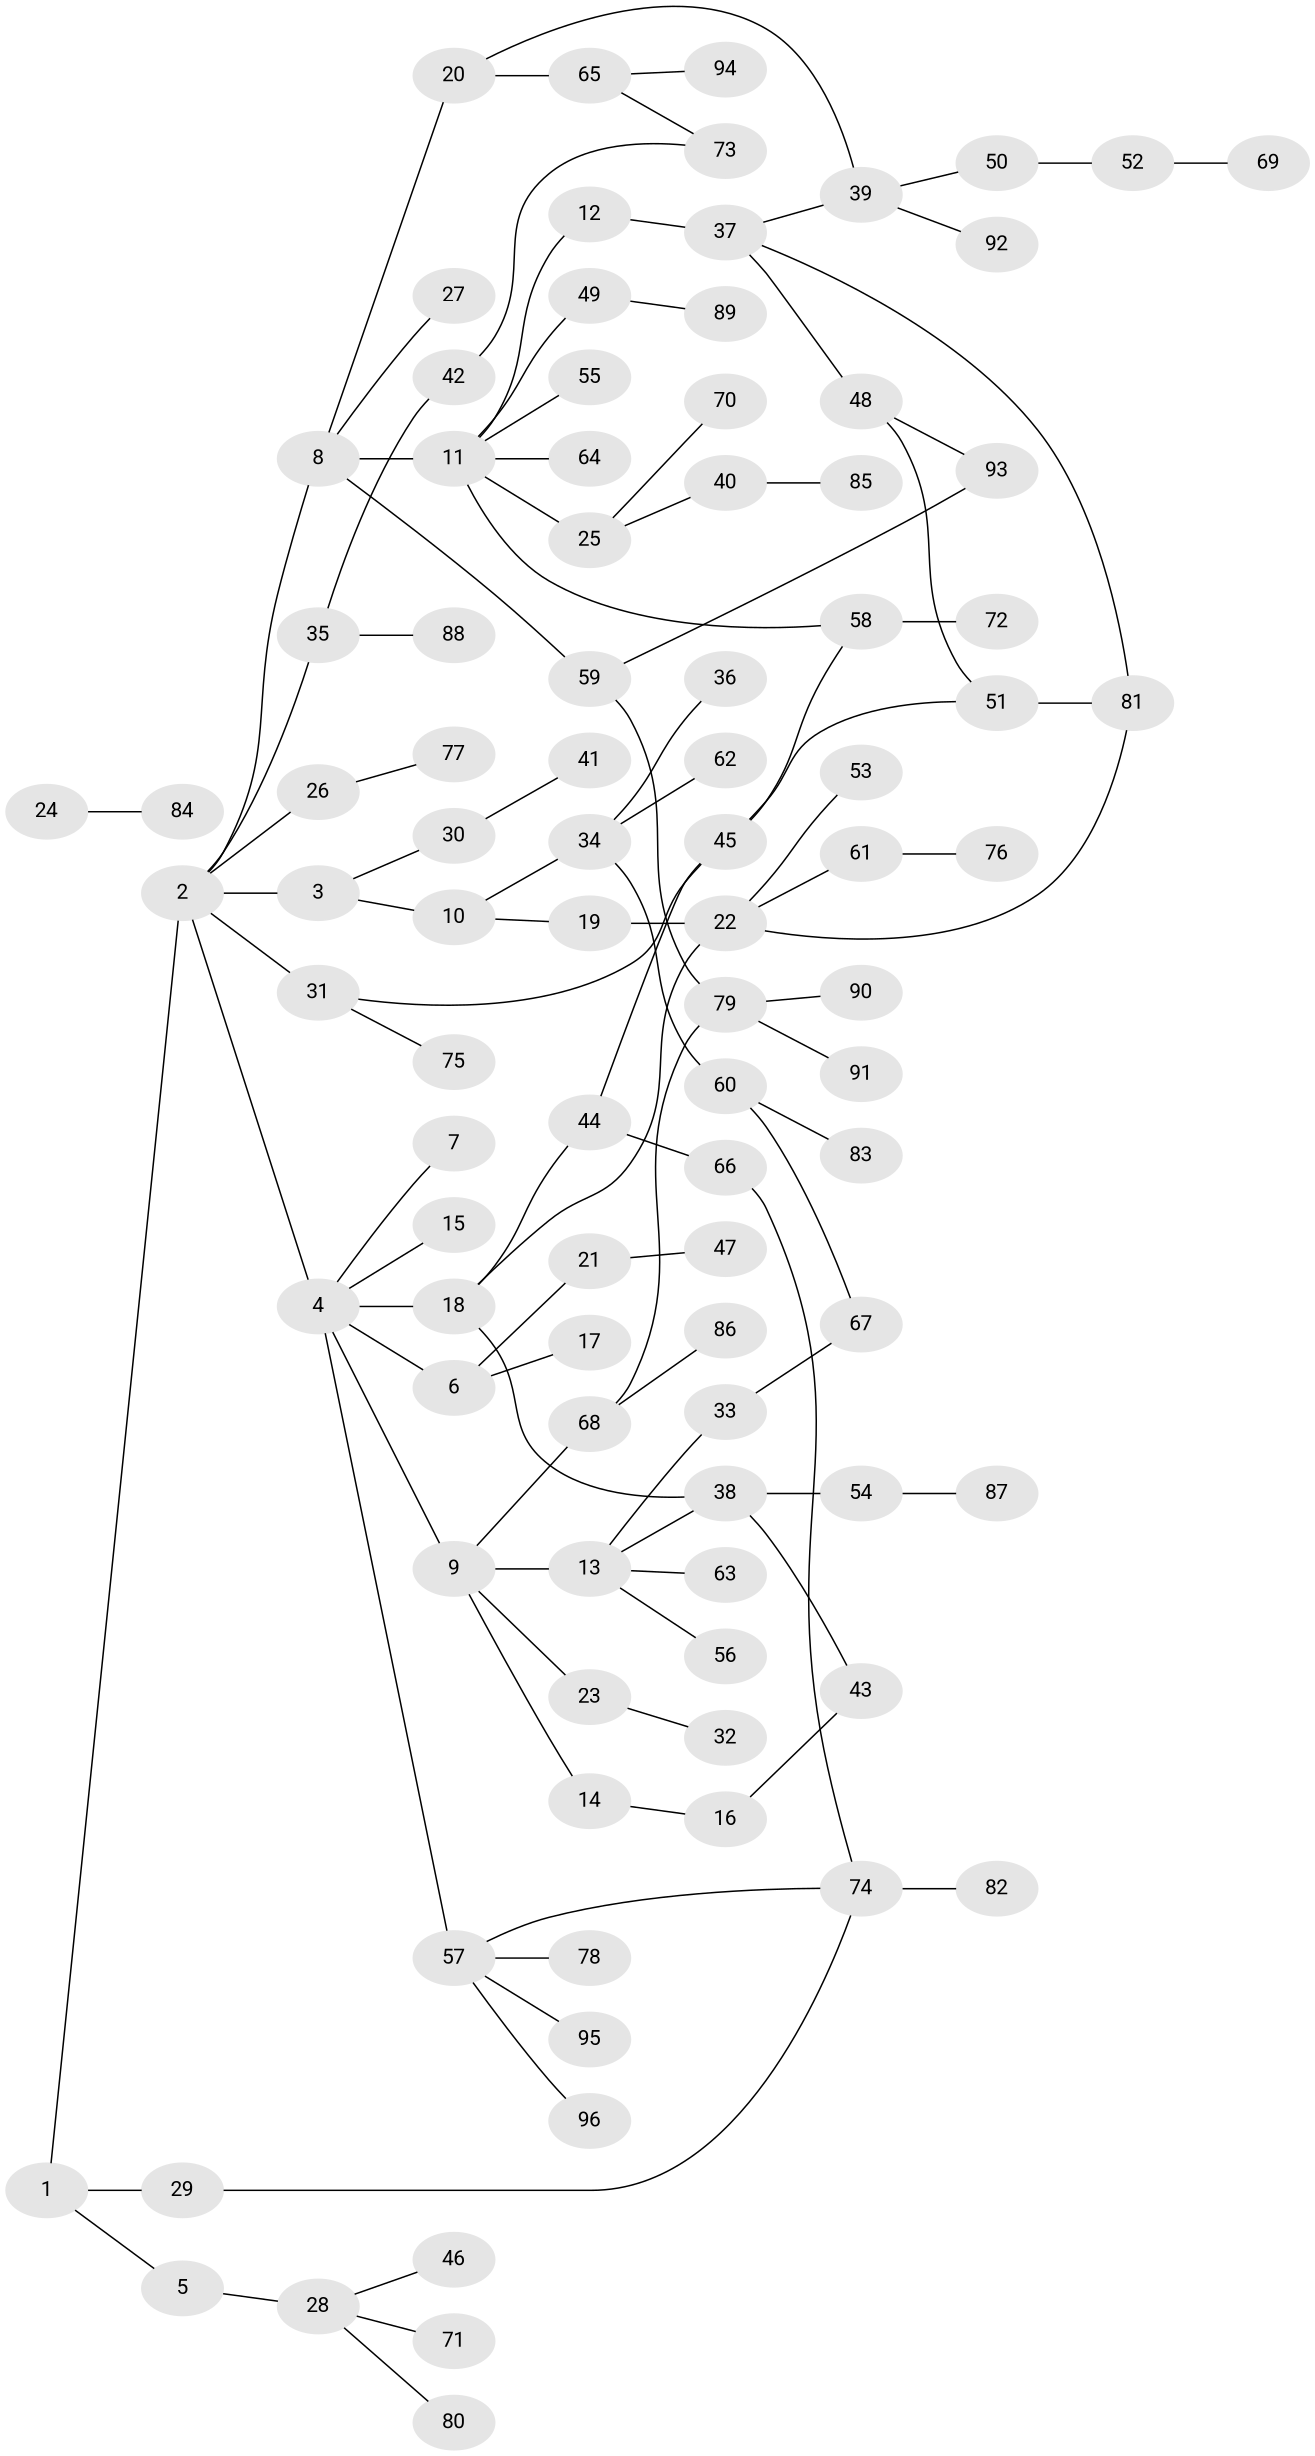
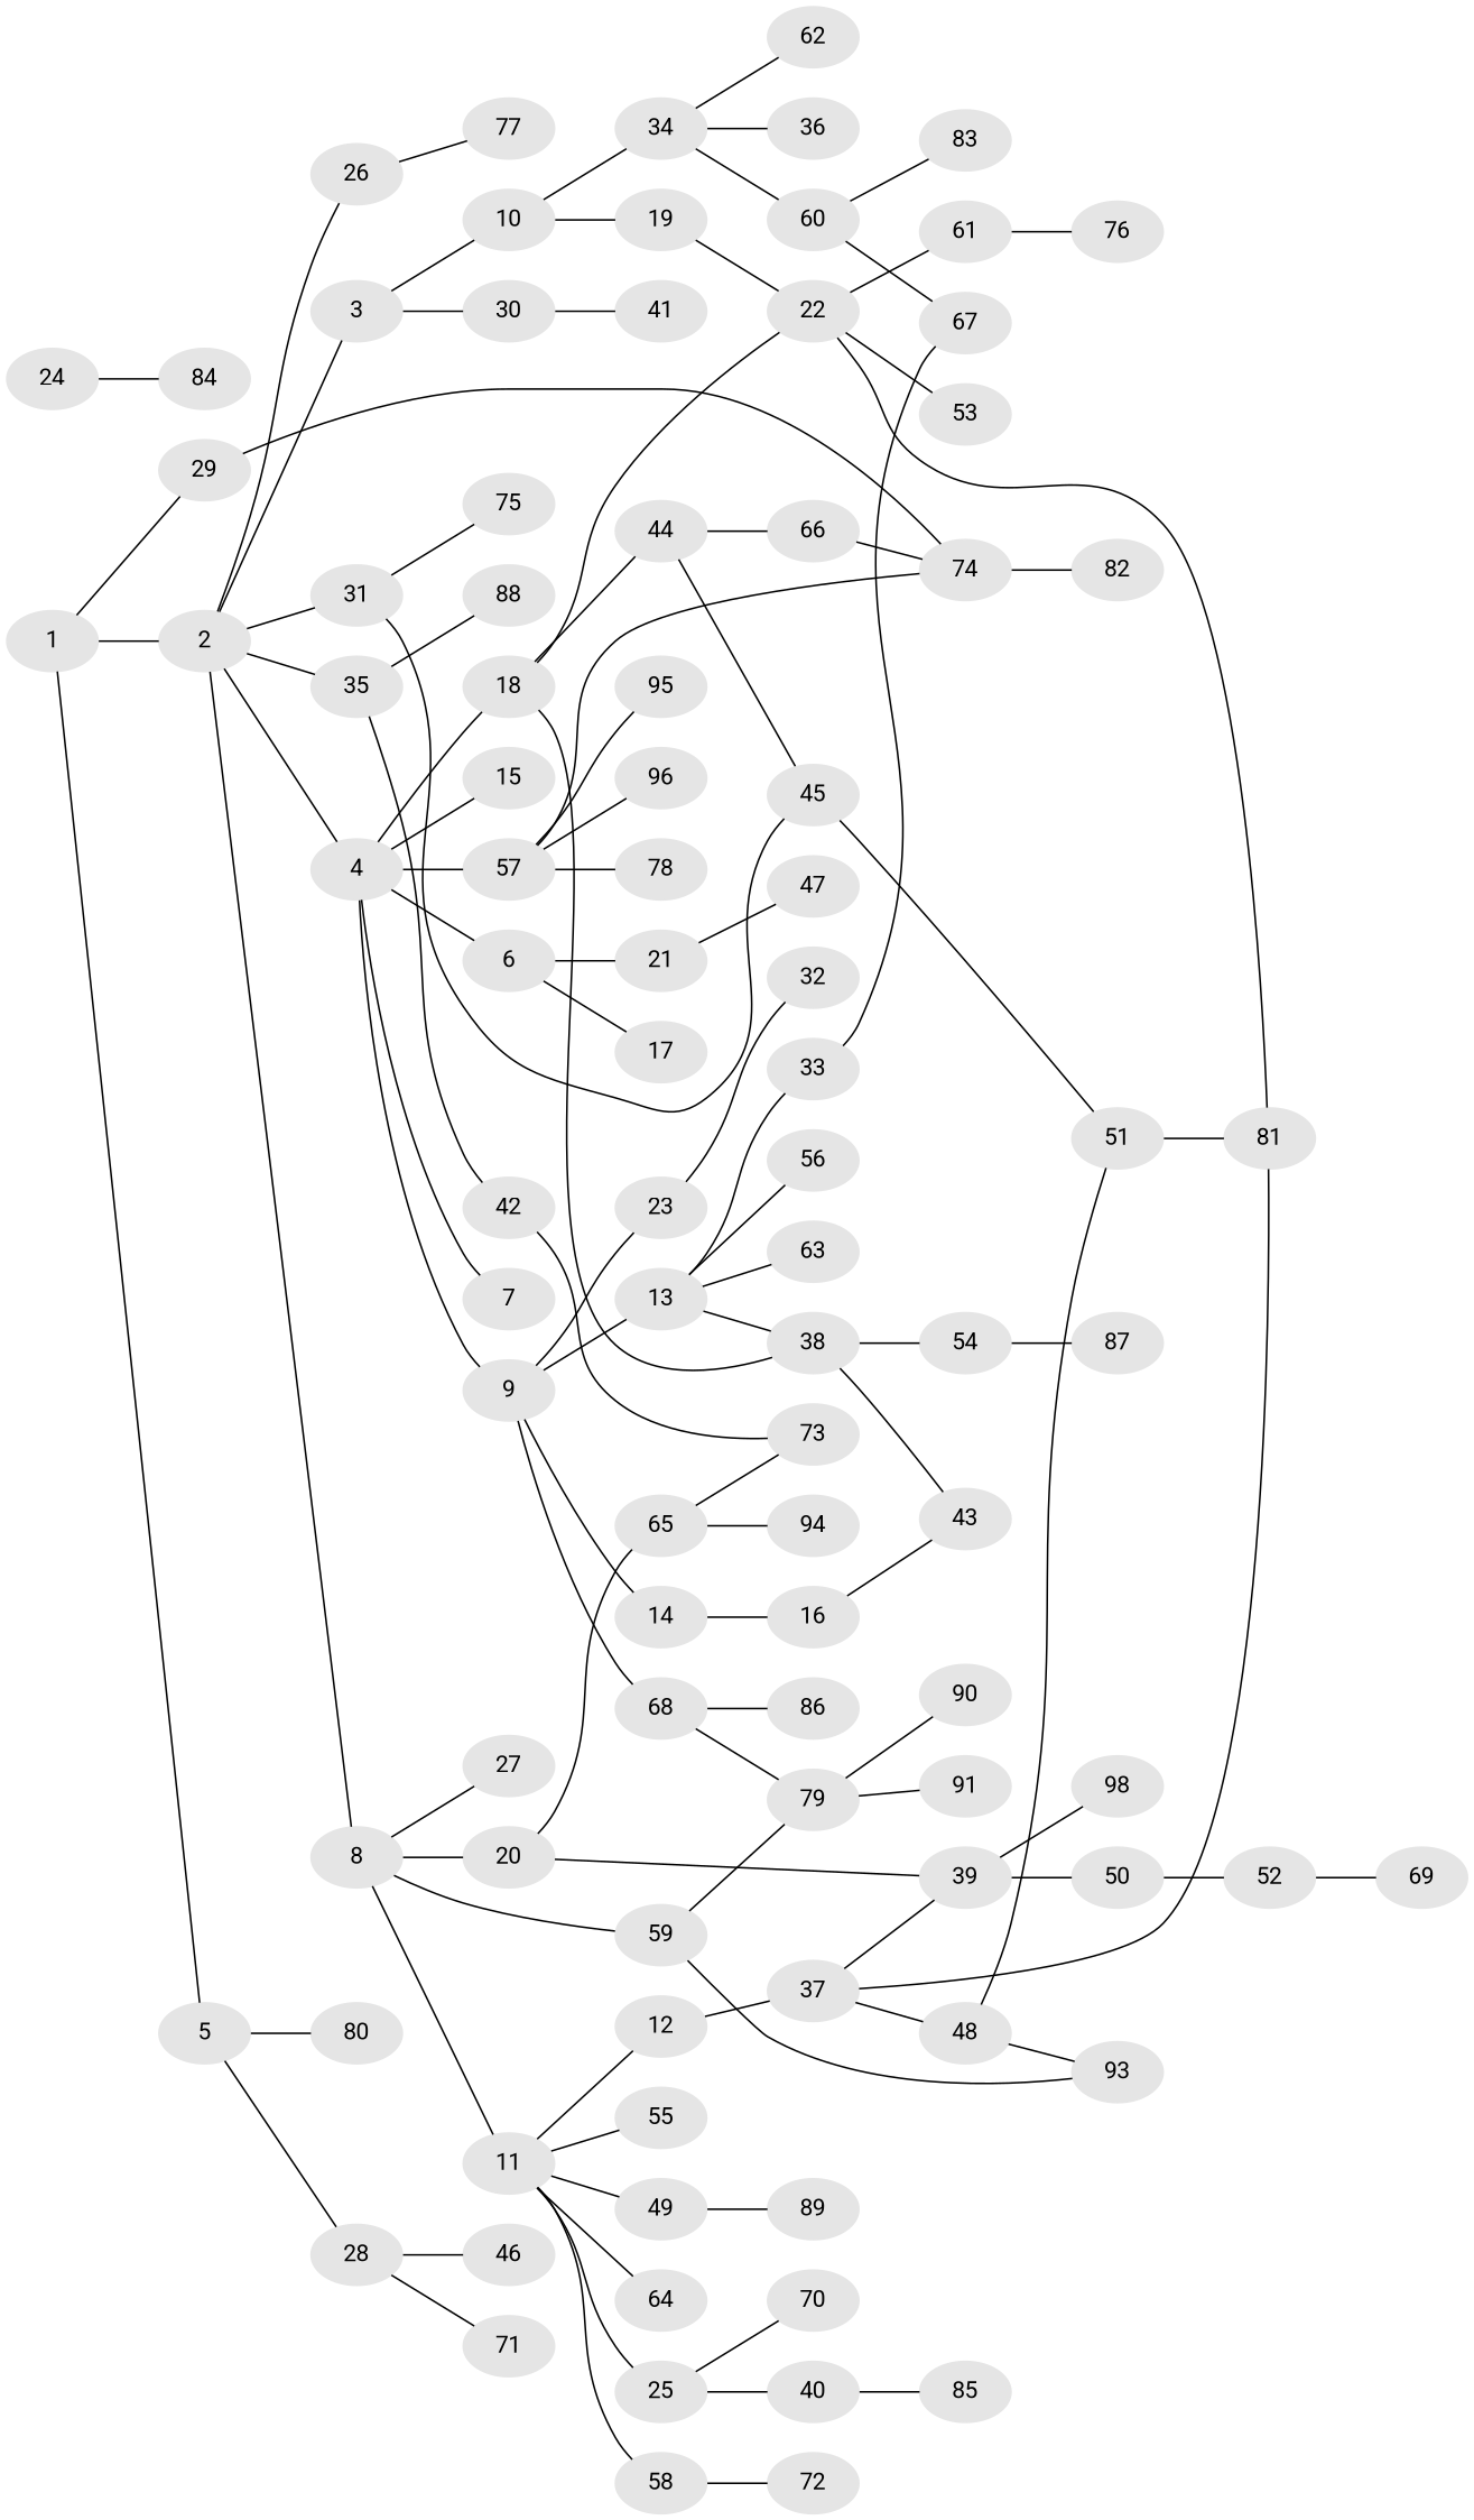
  graph {
    fontname=Roboto
    rankdir=LR
    node [color=gray90 fontname=Roboto style=filled]
    edge [fontname=Roboto]
    1
    2
    5
    29
    3
    4
    8
    26
    31
    35
    28
    74
    30
    10
    6
    7
    9
    15
    18
    57
    11
    20
    27
    59
    77
    45
    75
    42
    88
    41
    17
    21
    13
    14
    23
    68
    38
    22
    44
    78
    95
    96
    46
    71
    80
    47
    19
    34
    12
    25
    49
    55
    58
    64
    39
    65
    93
    79
    33
    56
    63
    16
    32
    86
    36
    60
    62
    37
    40
    70
    89
    72
    81
    48
    67
    43
    54
    53
    61
    24
    84
    66
    50
-   92
+   92 [label=98]
    73
    94
    76
    85
    82
    51
    83
    87
    52
    69
    90
    91
    1 -- 2
    1 -- 5
    1 -- 29
    2 -- 3
    2 -- 4
    2 -- 8
    2 -- 26
    2 -- 31
    2 -- 35
    5 -- 28
    29 -- 74
    3 -- 30
    3 -- 10
    4 -- 6
    4 -- 7
    4 -- 9
    4 -- 15
    4 -- 18
    4 -- 57
    8 -- 11
    8 -- 20
    8 -- 27
    8 -- 59
    26 -- 77
    31 -- 45
    31 -- 75
    35 -- 42
    35 -- 88
    28 -- 46
    28 -- 71
-   28 -- 80
+   5 -- 80
    74 -- 82
    30 -- 41
    10 -- 19
    10 -- 34
    6 -- 17
    6 -- 21
    9 -- 13
    9 -- 14
    9 -- 23
    9 -- 68
    18 -- 38
    18 -- 22
    18 -- 44
    57 -- 74
    57 -- 78
    57 -- 95
    57 -- 96
    11 -- 12
    11 -- 25
    11 -- 49
    11 -- 55
    11 -- 58
    11 -- 64
    20 -- 39
    20 -- 65
    59 -- 93
    59 -- 79
-   45 -- 58
    45 -- 51
    42 -- 73
    21 -- 47
    13 -- 38
    13 -- 33
    13 -- 56
    13 -- 63
    14 -- 16
    23 -- 32
    68 -- 79
    68 -- 86
    38 -- 43
    38 -- 54
    22 -- 81
    22 -- 53
    22 -- 61
    44 -- 45
    44 -- 66
    19 -- 22
    34 -- 36
    34 -- 60
    34 -- 62
    12 -- 37
    25 -- 40
    25 -- 70
    49 -- 89
    58 -- 72
    39 -- 50
    39 -- 92
    65 -- 73
    65 -- 94
    79 -- 90
    79 -- 91
    33 -- 67
    16 -- 43
    60 -- 67
    60 -- 83
    37 -- 39
    37 -- 81
    37 -- 48
    40 -- 85
    48 -- 93
    48 -- 51
    54 -- 87
    61 -- 76
    24 -- 84
    66 -- 74
    50 -- 52
    51 -- 81
    52 -- 69
  }
